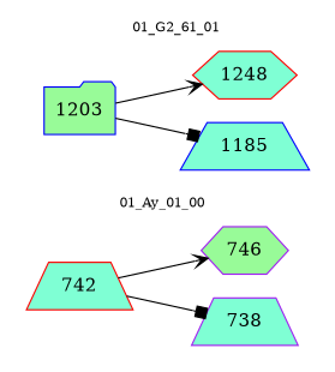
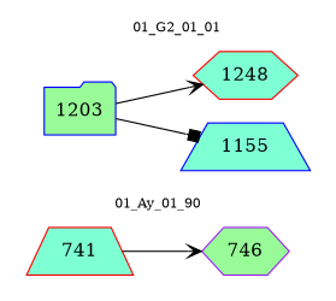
  digraph {
    rankdir=LR
    node [color=red fillcolor=aquamarine shape=trapezium style=filled]
    edge [arrowhead=box color=black]
-   n1 [label=742]
-   n2 [color=purple label=738]
+   n1 [label=741]
    n3 [color=purple fillcolor=palegreen label=746 shape=hexagon]
    n4 [color=blue fillcolor=palegreen label=1203 shape=folder]
-   n5 [color=blue label=1185]
+   n5 [color=blue label=1155]
    n6 [label=1248 shape=hexagon]
    subgraph cluster_1 {
      color=white
      fontsize=10
-     label="01_Ay_01_00"
+     label="01_Ay_01_90"
      n1
-     n2
      n3
    }
    subgraph cluster_2 {
      color=white
      fontsize=10
-     label="01_G2_61_01"
+     label="01_G2_01_01"
      n4
      n5
      n6
    }
-   n1 -> n2
    n1 -> n3 [arrowhead=vee]
    n4 -> n5
    n4 -> n6 [arrowhead=vee]
  }
